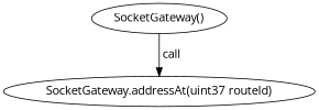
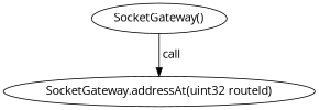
  digraph {
    fontname="Open Sans"
    node [fontname="Open Sans"]
    "SocketGateway()" [height=0.5 width=2.1684]
-   "SocketGateway.addressAt(uint32 routeId)" [height=0.5 width=4.8353 label="SocketGateway.addressAt(uint37 routeId)"]
+   "SocketGateway.addressAt(uint32 routeId)" [height=0.5 width=4.8353]
    "SocketGateway()" -> "SocketGateway.addressAt(uint32 routeId)" [label=" call" fontname="Open Sans"]
  }
